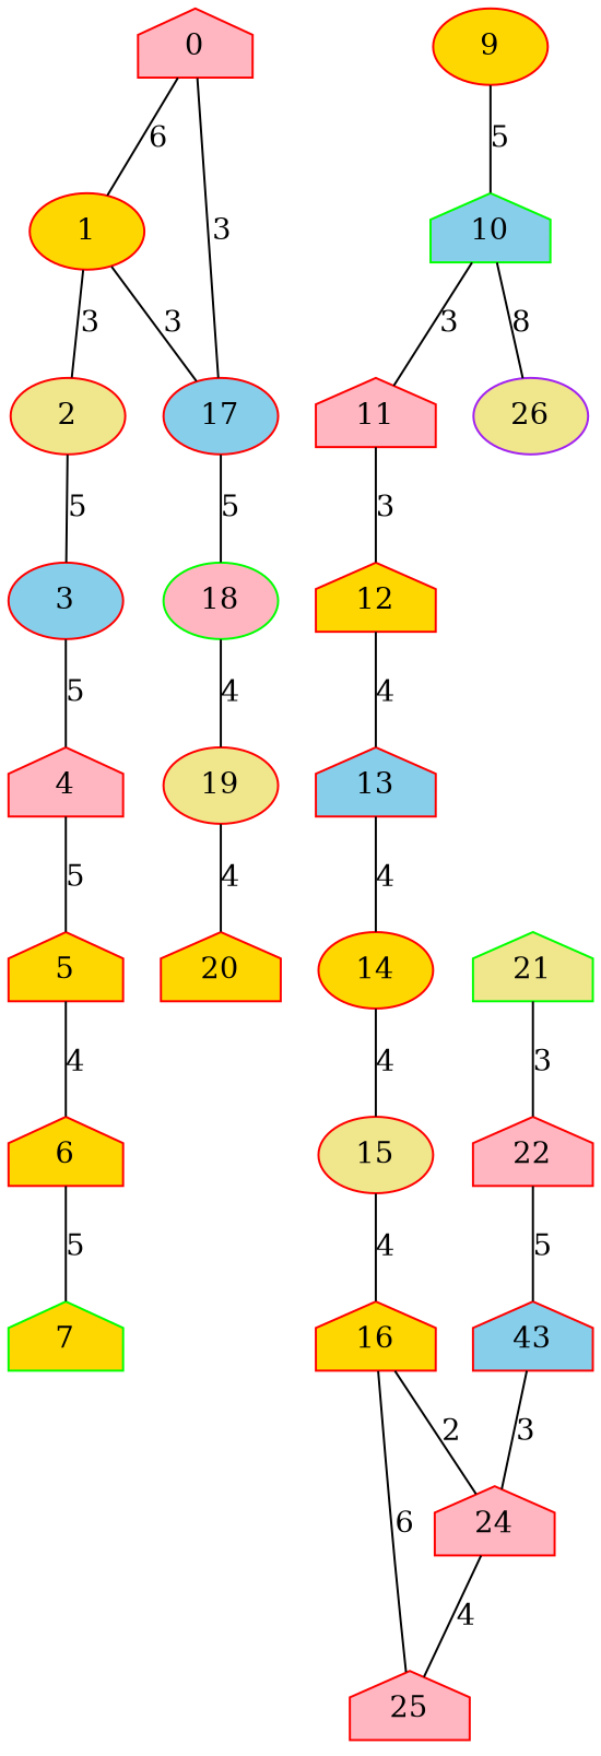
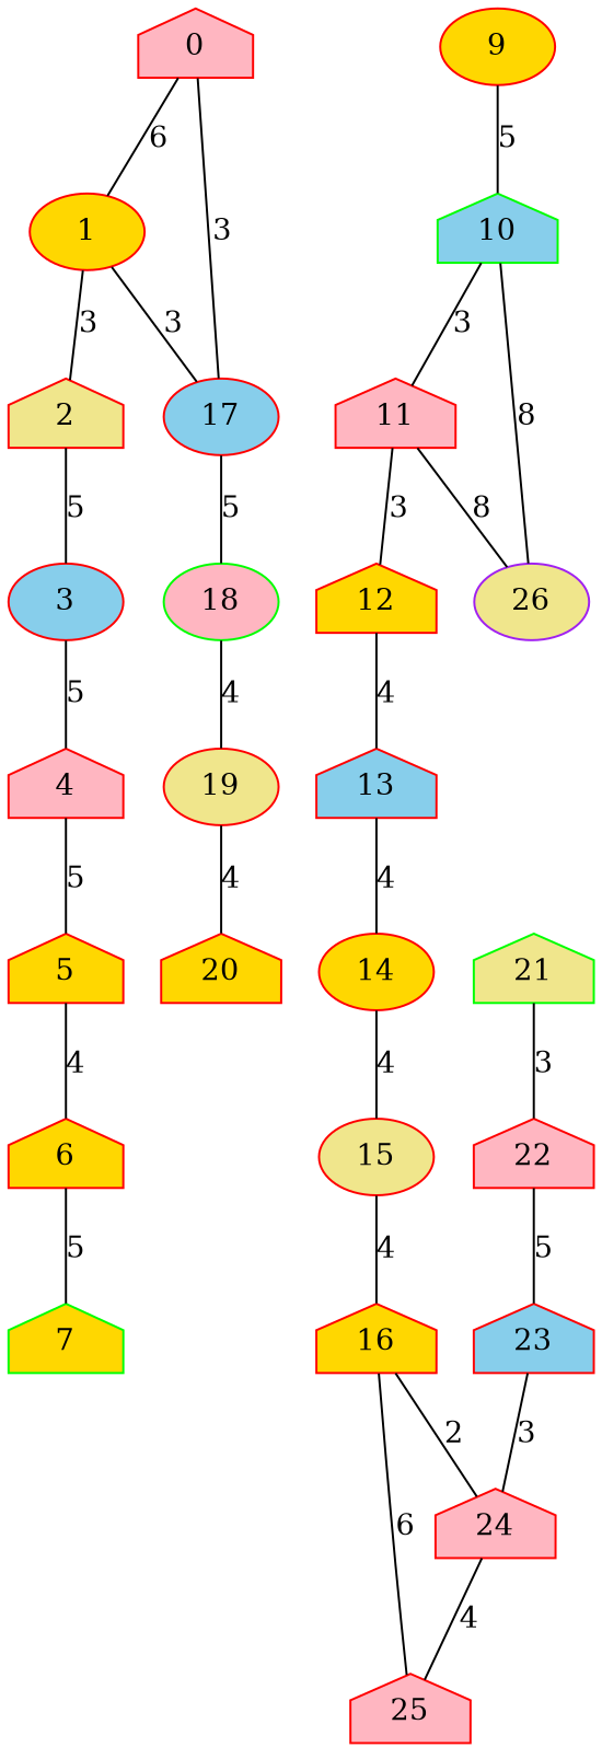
  graph {
    node [color=red fillcolor=gold shape=house style=filled weight=1]
    0 [fillcolor=lightpink]
    1 [shape=ellipse]
    17 [fillcolor=skyblue shape=ellipse]
-   2 [fillcolor=khaki shape=ellipse]
+   2 [fillcolor=khaki]
    18 [color=green fillcolor=lightpink shape=ellipse]
    3 [fillcolor=skyblue shape=ellipse]
    4 [fillcolor=lightpink]
    5
    6
    7 [color=green weight=2]
    9 [shape=ellipse]
    10 [color=green fillcolor=skyblue weight=2]
    11 [fillcolor=lightpink]
    26 [color=purple fillcolor=khaki shape=ellipse weight=4]
    12
    13 [fillcolor=skyblue]
    14 [shape=ellipse]
    15 [fillcolor=khaki shape=ellipse]
    16
    24 [fillcolor=lightpink]
    25 [fillcolor=lightpink]
    19 [fillcolor=khaki shape=ellipse]
    20
    21 [color=green fillcolor=khaki weight=2]
    22 [fillcolor=lightpink]
-   23 [fillcolor=skyblue label=43]
+   23 [fillcolor=skyblue]
    0 -- 1 [label=6]
    0 -- 17 [label=3]
    1 -- 17 [label=3]
    1 -- 2 [label=3]
    17 -- 18 [label=5]
    2 -- 3 [label=5]
    18 -- 19 [label=4]
    3 -- 4 [label=5]
    4 -- 5 [label=5]
    5 -- 6 [label=4]
    6 -- 7 [label=5]
    9 -- 10 [label=5]
    10 -- 11 [label=3]
    10 -- 26 [label=8]
+   11 -- 26 [label=8]
    11 -- 12 [label=3]
    12 -- 13 [label=4]
    13 -- 14 [label=4]
    14 -- 15 [label=4]
    15 -- 16 [label=4]
    16 -- 24 [label=2]
    16 -- 25 [label=6]
    24 -- 25 [label=4]
    19 -- 20 [label=4]
    21 -- 22 [label=3]
    22 -- 23 [label=5]
    23 -- 24 [label=3]
  }
